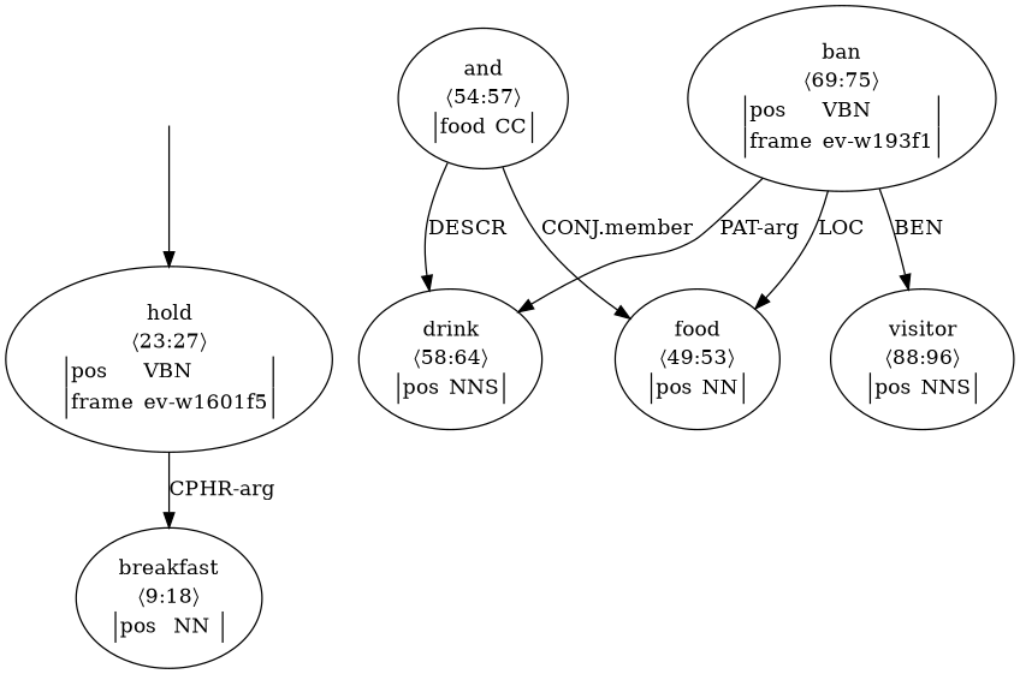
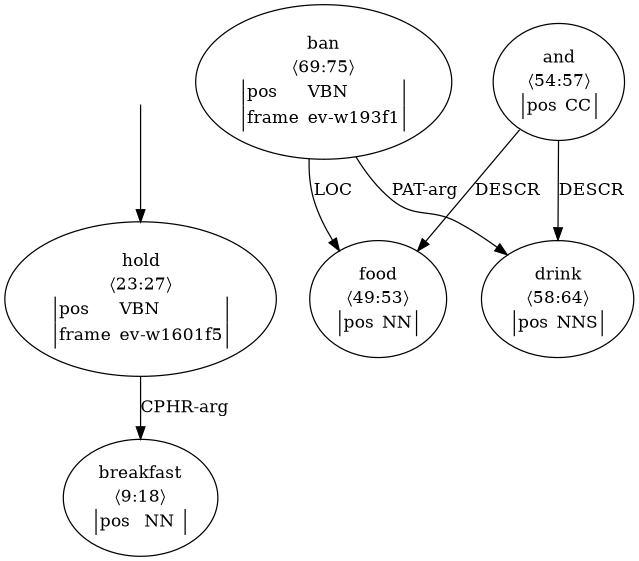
  digraph {
    top [style=invis]
    n2 [label=<<table align="center" border="0" cellspacing="0"><tr><td colspan="2">hold</td></tr><tr><td colspan="2">〈23:27〉</td></tr><tr><td sides="l" border="1" align="left">pos</td><td sides="r" border="1" align="left">VBN</td></tr><tr><td sides="l" border="1" align="left">frame</td><td sides="r" border="1" align="left">ev-w1601f5</td></tr></table>>]
    n3 [label=<<table align="center" border="0" cellspacing="0"><tr><td colspan="2">breakfast</td></tr><tr><td colspan="2">〈9:18〉</td></tr><tr><td sides="l" border="1" align="left">pos</td><td sides="r" border="1" align="left">NN</td></tr></table>>]
    n4 [label=<<table align="center" border="0" cellspacing="0"><tr><td colspan="2">ban</td></tr><tr><td colspan="2">〈69:75〉</td></tr><tr><td sides="l" border="1" align="left">pos</td><td sides="r" border="1" align="left">VBN</td></tr><tr><td sides="l" border="1" align="left">frame</td><td sides="r" border="1" align="left">ev-w193f1</td></tr></table>>]
    n5 [label=<<table align="center" border="0" cellspacing="0"><tr><td colspan="2">food</td></tr><tr><td colspan="2">〈49:53〉</td></tr><tr><td sides="l" border="1" align="left">pos</td><td sides="r" border="1" align="left">NN</td></tr></table>>]
    n6 [label=<<table align="center" border="0" cellspacing="0"><tr><td colspan="2">drink</td></tr><tr><td colspan="2">〈58:64〉</td></tr><tr><td sides="l" border="1" align="left">pos</td><td sides="r" border="1" align="left">NNS</td></tr></table>>]
-   n7 [label=<<table align="center" border="0" cellspacing="0"><tr><td colspan="2">visitor</td></tr><tr><td colspan="2">〈88:96〉</td></tr><tr><td sides="l" border="1" align="left">pos</td><td sides="r" border="1" align="left">NNS</td></tr></table>>]
-   n8 [label=<<table align="center" border="0" cellspacing="0"><tr><td colspan="2">and</td></tr><tr><td colspan="2">〈54:57〉</td></tr><tr><td sides="l" border="1" align="left">food</td><td sides="r" border="1" align="left">CC</td></tr></table>>]
+   n8 [label=<<table align="center" border="0" cellspacing="0"><tr><td colspan="2">and</td></tr><tr><td colspan="2">〈54:57〉</td></tr><tr><td sides="l" border="1" align="left">pos</td><td sides="r" border="1" align="left">CC</td></tr></table>>]
    top -> n2
    n2 -> n3 [label="CPHR-arg"]
    n4 -> n5 [label=LOC]
    n4 -> n6 [label="PAT-arg"]
-   n4 -> n7 [label=BEN]
-   n8 -> n5 [label="CONJ.member"]
+   n8 -> n5 [label=DESCR]
    n8 -> n6 [label=DESCR]
  }
